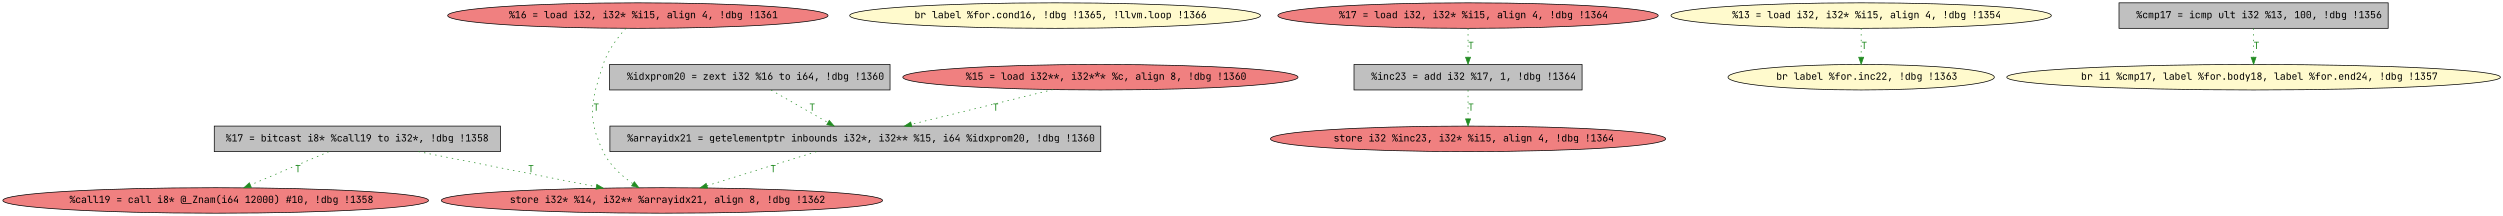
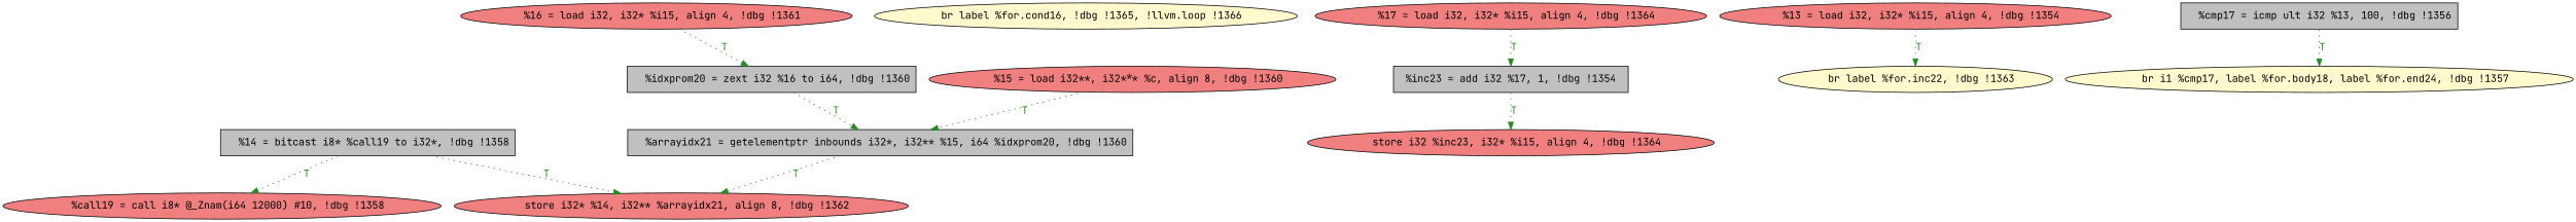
  digraph {
    fontname="JetBrains Mono"
    node [fillcolor=lightcoral fontname="JetBrains Mono" shape=ellipse style=filled]
    edge [color=forestgreen fontcolor=forestgreen fontname="JetBrains Mono" style=dotted]
    n1 [label="  %call19 = call i8* @_Znam(i64 12000) #10, !dbg !1358"]
-   n2 [fillcolor=grey label="%17 = bitcast i8* %call19 to i32*, !dbg !1358" shape=rectangle]
+   n2 [fillcolor=grey label="  %14 = bitcast i8* %call19 to i32*, !dbg !1358" shape=rectangle]
    n3 [label="  store i32* %14, i32** %arrayidx21, align 8, !dbg !1362"]
    n4 [fillcolor=lemonchiffon label="  br label %for.cond16, !dbg !1365, !llvm.loop !1366"]
    n5 [label="  %15 = load i32**, i32*** %c, align 8, !dbg !1360"]
    n6 [fillcolor=grey label="  %arrayidx21 = getelementptr inbounds i32*, i32** %15, i64 %idxprom20, !dbg !1360" shape=rectangle]
    n7 [label="  %17 = load i32, i32* %i15, align 4, !dbg !1364"]
-   n8 [fillcolor=grey label="  %inc23 = add i32 %17, 1, !dbg !1364" shape=rectangle]
+   n8 [fillcolor=grey label="%inc23 = add i32 %17, 1, !dbg !1354" shape=rectangle]
    n9 [label="  store i32 %inc23, i32* %i15, align 4, !dbg !1364"]
    n10 [fillcolor=grey label="  %idxprom20 = zext i32 %16 to i64, !dbg !1360" shape=rectangle]
    n11 [fillcolor=lemonchiffon label="  br label %for.inc22, !dbg !1363"]
    n12 [fillcolor=lemonchiffon label="  br i1 %cmp17, label %for.body18, label %for.end24, !dbg !1357"]
-   n13 [fillcolor=lemonchiffon label="  %13 = load i32, i32* %i15, align 4, !dbg !1354"]
+   n13 [label="  %13 = load i32, i32* %i15, align 4, !dbg !1354"]
    n14 [fillcolor=grey label="  %cmp17 = icmp ult i32 %13, 100, !dbg !1356" shape=rectangle]
    n15 [label="  %16 = load i32, i32* %i15, align 4, !dbg !1361"]
    n2 -> n1 [label=T]
    n2 -> n3 [label=T]
    n5 -> n6 [label=T]
    n6 -> n3 [label=T]
    n7 -> n8 [label=T]
    n8 -> n9 [label=T]
    n10 -> n6 [label=T]
    n13 -> n11 [label=T]
    n14 -> n12 [label=T]
-   n15 -> n3 [label=T]
+   n15 -> n10 [label=T]
  }
